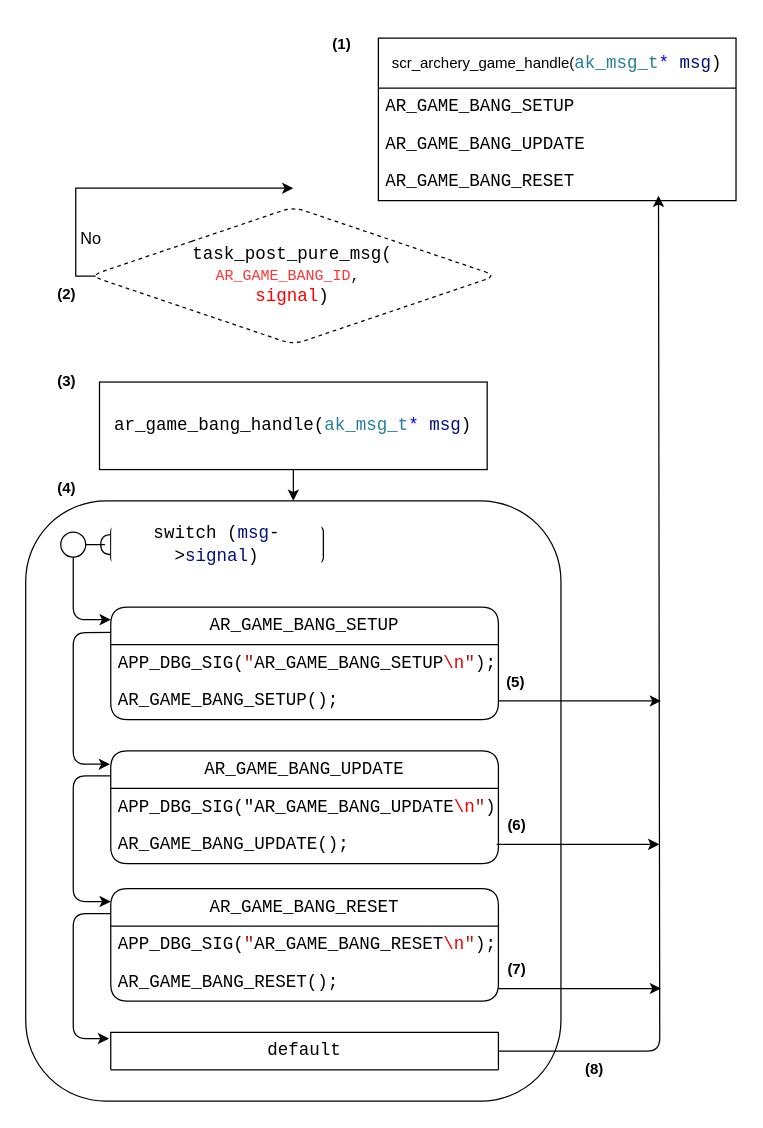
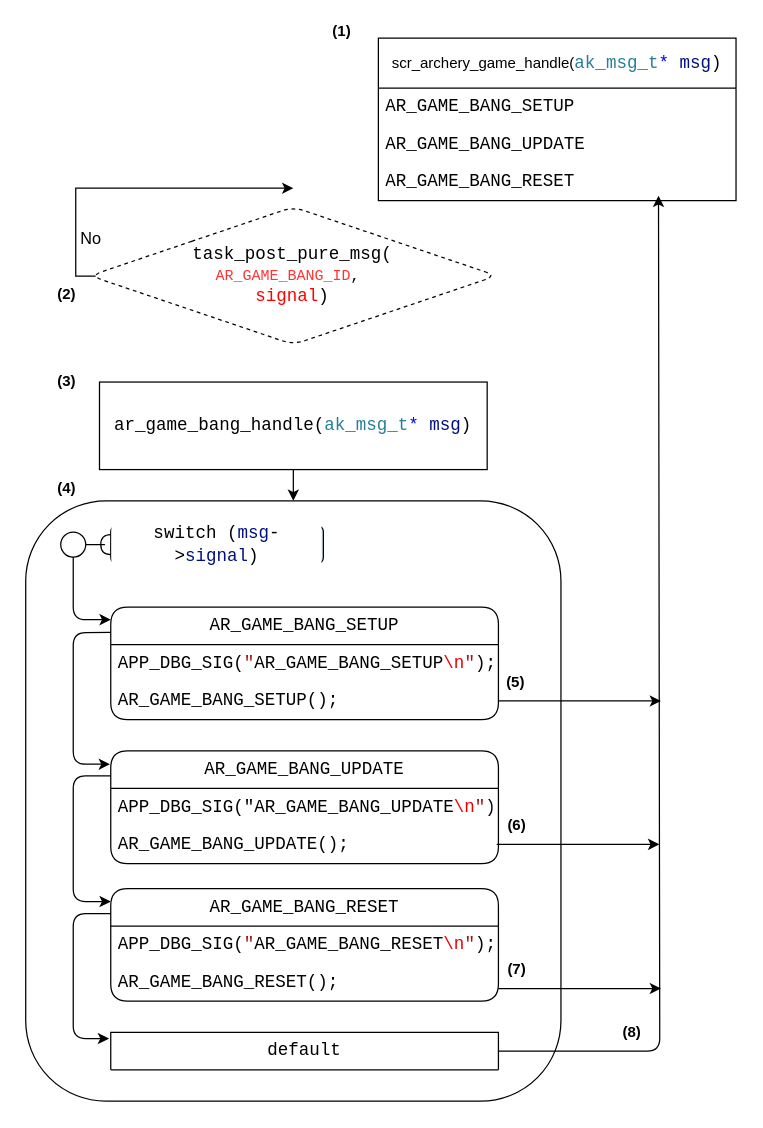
  <mxCell id="0" />
  <mxCell id="1" parent="0" />
  <mxCell id="2" value="" style="edgeStyle=orthogonalEdgeStyle;rounded=1;orthogonalLoop=1;jettySize=auto;html=1;" parent="1" source="3" target="4" edge="1"><mxGeometry relative="1" as="geometry" /></mxCell>
  <mxCell id="3" value="&lt;div style=&quot;background-color: rgb(255, 255, 255); font-family: Consolas, &amp;quot;Courier New&amp;quot;, monospace; font-size: 14px; line-height: 19px;&quot;&gt;ar_game_bang_handle(&lt;span style=&quot;color: #267f99;&quot;&gt;ak_msg_t&lt;/span&gt;&lt;span style=&quot;color: #0000ff;&quot;&gt;*&lt;/span&gt; &lt;span style=&quot;color: #001080;&quot;&gt;msg&lt;/span&gt;)&lt;/div&gt;" style="whiteSpace=wrap;html=1;fontSize=12;glass=0;strokeWidth=1;shadow=0;rounded=0;" parent="1" vertex="1"><mxGeometry x="79" y="305" width="310" height="70" as="geometry" /></mxCell>
  <mxCell id="4" value="" style="rounded=1;whiteSpace=wrap;html=1;fontSize=12;glass=0;strokeWidth=1;shadow=0;" parent="1" vertex="1"><mxGeometry x="20" y="400" width="428" height="480" as="geometry" /></mxCell>
  <mxCell id="5" value="" style="edgeStyle=orthogonalEdgeStyle;rounded=1;orthogonalLoop=1;jettySize=auto;html=1;exitX=0;exitY=0.225;exitDx=0;exitDy=0;exitPerimeter=0;entryX=-0.002;entryY=0.118;entryDx=0;entryDy=0;entryPerimeter=0;" parent="1" source="6" target="9" edge="1"><mxGeometry relative="1" as="geometry"><mxPoint x="78" y="655" as="targetPoint" /><Array as="points"><mxPoint x="58" y="505" /><mxPoint x="58" y="610" /><mxPoint x="87" y="610" /></Array></mxGeometry></mxCell>
  <mxCell id="6" value="&lt;div style=&quot;background-color: rgb(255, 255, 255); font-family: Consolas, &amp;quot;Courier New&amp;quot;, monospace; font-size: 14px; line-height: 19px;&quot;&gt;&lt;div style=&quot;line-height: 19px;&quot;&gt;&lt;div style=&quot;line-height: 19px;&quot;&gt;&lt;div style=&quot;line-height: 19px;&quot;&gt;AR_GAME_BANG_SETUP&lt;/div&gt;&lt;/div&gt;&lt;/div&gt;&lt;/div&gt;" style="swimlane;fontStyle=0;childLayout=stackLayout;horizontal=1;startSize=30;horizontalStack=0;resizeParent=1;resizeParentMax=0;resizeLast=0;collapsible=1;marginBottom=0;whiteSpace=wrap;html=1;rounded=1;" parent="1" vertex="1"><mxGeometry x="88" y="485" width="310" height="90" as="geometry" /></mxCell>
  <mxCell id="7" value="&lt;div style=&quot;background-color: rgb(255, 255, 255); font-family: Consolas, &amp;quot;Courier New&amp;quot;, monospace; font-size: 14px; line-height: 19px;&quot;&gt;&lt;div style=&quot;line-height: 19px;&quot;&gt;&lt;div style=&quot;line-height: 19px;&quot;&gt;APP_DBG_SIG(&lt;span style=&quot;color: #a31515;&quot;&gt;&quot;&lt;/span&gt;AR_GAME_BANG_SETUP&lt;span style=&quot;color: rgb(238, 0, 0);&quot;&gt;\n&lt;/span&gt;&lt;span style=&quot;color: rgb(163, 21, 21);&quot;&gt;&quot;&lt;/span&gt;);&lt;br&gt;&lt;/div&gt;&lt;/div&gt;&lt;/div&gt;" style="text;strokeColor=none;fillColor=none;align=left;verticalAlign=middle;spacingLeft=4;spacingRight=4;overflow=hidden;points=[[0,0.5],[1,0.5]];portConstraint=eastwest;rotatable=0;whiteSpace=wrap;html=1;rounded=1;" parent="6" vertex="1"><mxGeometry y="30" width="310" height="30" as="geometry" /></mxCell>
  <mxCell id="8" value="&lt;div style=&quot;background-color: rgb(255, 255, 255); font-family: Consolas, &amp;quot;Courier New&amp;quot;, monospace; font-size: 14px; line-height: 19px;&quot;&gt;&lt;div style=&quot;line-height: 19px;&quot;&gt;&lt;div style=&quot;line-height: 19px;&quot;&gt;&lt;div style=&quot;line-height: 19px;&quot;&gt;&lt;div style=&quot;line-height: 19px;&quot;&gt;AR_GAME_BANG_SETUP();&lt;/div&gt;&lt;/div&gt;&lt;/div&gt;&lt;/div&gt;&lt;/div&gt;" style="text;strokeColor=none;fillColor=none;align=left;verticalAlign=middle;spacingLeft=4;spacingRight=4;overflow=hidden;points=[[0,0.5],[1,0.5]];portConstraint=eastwest;rotatable=0;whiteSpace=wrap;html=1;rounded=1;" parent="6" vertex="1"><mxGeometry y="60" width="310" height="30" as="geometry" /></mxCell>
  <mxCell id="9" value="&lt;div style=&quot;background-color: rgb(255, 255, 255); font-family: Consolas, &amp;quot;Courier New&amp;quot;, monospace; font-size: 14px; line-height: 19px;&quot;&gt;&lt;div style=&quot;line-height: 19px;&quot;&gt;&lt;div style=&quot;line-height: 19px;&quot;&gt;&lt;div style=&quot;line-height: 19px;&quot;&gt;AR_GAME_BANG_UPDATE&lt;/div&gt;&lt;/div&gt;&lt;/div&gt;&lt;/div&gt;" style="swimlane;fontStyle=0;childLayout=stackLayout;horizontal=1;startSize=30;horizontalStack=0;resizeParent=1;resizeParentMax=0;resizeLast=0;collapsible=1;marginBottom=0;whiteSpace=wrap;html=1;rounded=1;" parent="1" vertex="1"><mxGeometry x="88" y="600" width="310" height="90" as="geometry" /></mxCell>
  <mxCell id="10" value="&lt;div style=&quot;background-color: rgb(255, 255, 255); font-family: Consolas, &amp;quot;Courier New&amp;quot;, monospace; font-size: 14px; line-height: 19px;&quot;&gt;&lt;div style=&quot;line-height: 19px;&quot;&gt;&lt;div style=&quot;line-height: 19px;&quot;&gt;&lt;div style=&quot;line-height: 19px;&quot;&gt;APP_DBG_SIG(&quot;AR_GAME_BANG_UPDATE&lt;span style=&quot;border-color: var(--border-color); color: rgb(238, 0, 0);&quot;&gt;\n&lt;/span&gt;&lt;span style=&quot;border-color: var(--border-color); color: rgb(163, 21, 21);&quot;&gt;&quot;&lt;/span&gt;);&lt;br&gt;&lt;/div&gt;&lt;/div&gt;&lt;/div&gt;&lt;/div&gt;" style="text;strokeColor=none;fillColor=none;align=left;verticalAlign=middle;spacingLeft=4;spacingRight=4;overflow=hidden;points=[[0,0.5],[1,0.5]];portConstraint=eastwest;rotatable=0;whiteSpace=wrap;html=1;rounded=1;" parent="9" vertex="1"><mxGeometry y="30" width="310" height="30" as="geometry" /></mxCell>
  <mxCell id="11" value="&lt;div style=&quot;background-color: rgb(255, 255, 255); font-family: Consolas, &amp;quot;Courier New&amp;quot;, monospace; font-size: 14px; line-height: 19px;&quot;&gt;&lt;div style=&quot;line-height: 19px;&quot;&gt;&lt;div style=&quot;line-height: 19px;&quot;&gt;&lt;div style=&quot;line-height: 19px;&quot;&gt;&lt;div style=&quot;line-height: 19px;&quot;&gt;&lt;div style=&quot;line-height: 19px;&quot;&gt;&lt;div style=&quot;line-height: 19px;&quot;&gt;AR_GAME_BANG_UPDATE();&lt;/div&gt;&lt;/div&gt;&lt;/div&gt;&lt;/div&gt;&lt;/div&gt;&lt;/div&gt;&lt;/div&gt;" style="text;strokeColor=none;fillColor=none;align=left;verticalAlign=middle;spacingLeft=4;spacingRight=4;overflow=hidden;points=[[0,0.5],[1,0.5]];portConstraint=eastwest;rotatable=0;whiteSpace=wrap;html=1;rounded=1;" parent="9" vertex="1"><mxGeometry y="60" width="310" height="30" as="geometry" /></mxCell>
  <mxCell id="12" value="&lt;div style=&quot;background-color: rgb(255, 255, 255); font-family: Consolas, &amp;quot;Courier New&amp;quot;, monospace; font-size: 14px; line-height: 19px;&quot;&gt;&lt;div style=&quot;line-height: 19px;&quot;&gt;&lt;div style=&quot;line-height: 19px;&quot;&gt;&lt;div style=&quot;line-height: 19px;&quot;&gt;&lt;div style=&quot;line-height: 19px;&quot;&gt;&lt;div style=&quot;line-height: 19px;&quot;&gt;AR_GAME_BANG_RESET&lt;/div&gt;&lt;/div&gt;&lt;/div&gt;&lt;/div&gt;&lt;/div&gt;&lt;/div&gt;" style="swimlane;fontStyle=0;childLayout=stackLayout;horizontal=1;startSize=30;horizontalStack=0;resizeParent=1;resizeParentMax=0;resizeLast=0;collapsible=1;marginBottom=0;whiteSpace=wrap;html=1;rounded=1;" parent="1" vertex="1"><mxGeometry x="88" y="710" width="310" height="90" as="geometry" /></mxCell>
  <mxCell id="13" value="&lt;div style=&quot;background-color: rgb(255, 255, 255); font-family: Consolas, &amp;quot;Courier New&amp;quot;, monospace; font-size: 14px; line-height: 19px;&quot;&gt;&lt;div style=&quot;line-height: 19px;&quot;&gt;&lt;div style=&quot;line-height: 19px;&quot;&gt;&lt;div style=&quot;line-height: 19px;&quot;&gt;APP_DBG_SIG(&lt;span style=&quot;color: #a31515;&quot;&gt;&quot;&lt;/span&gt;AR_GAME_BANG_RESET&lt;span style=&quot;color: rgb(238, 0, 0);&quot;&gt;\n&lt;/span&gt;&lt;span style=&quot;color: rgb(163, 21, 21);&quot;&gt;&quot;&lt;/span&gt;);&lt;br&gt;&lt;/div&gt;&lt;/div&gt;&lt;/div&gt;&lt;/div&gt;" style="text;strokeColor=none;fillColor=none;align=left;verticalAlign=middle;spacingLeft=4;spacingRight=4;overflow=hidden;points=[[0,0.5],[1,0.5]];portConstraint=eastwest;rotatable=0;whiteSpace=wrap;html=1;rounded=1;" parent="12" vertex="1"><mxGeometry y="30" width="310" height="30" as="geometry" /></mxCell>
  <mxCell id="14" value="&lt;div style=&quot;background-color: rgb(255, 255, 255); font-family: Consolas, &amp;quot;Courier New&amp;quot;, monospace; font-size: 14px; line-height: 19px;&quot;&gt;&lt;div style=&quot;line-height: 19px;&quot;&gt;&lt;div style=&quot;line-height: 19px;&quot;&gt;&lt;div style=&quot;line-height: 19px;&quot;&gt;&lt;div style=&quot;line-height: 19px;&quot;&gt;AR_GAME_BANG_RESET();&lt;/div&gt;&lt;/div&gt;&lt;/div&gt;&lt;/div&gt;&lt;/div&gt;" style="text;strokeColor=none;fillColor=none;align=left;verticalAlign=middle;spacingLeft=4;spacingRight=4;overflow=hidden;points=[[0,0.5],[1,0.5]];portConstraint=eastwest;rotatable=0;whiteSpace=wrap;html=1;rounded=1;" parent="12" vertex="1"><mxGeometry y="60" width="310" height="30" as="geometry" /></mxCell>
  <mxCell id="15" value="" style="edgeStyle=orthogonalEdgeStyle;rounded=1;orthogonalLoop=1;jettySize=auto;html=1;endArrow=halfCircle;endFill=0;" parent="1" source="17" target="18" edge="1"><mxGeometry relative="1" as="geometry" /></mxCell>
  <mxCell id="16" value="" style="edgeStyle=orthogonalEdgeStyle;rounded=1;orthogonalLoop=1;jettySize=auto;html=1;" parent="1" source="17" edge="1"><mxGeometry relative="1" as="geometry"><mxPoint x="88" y="495" as="targetPoint" /><Array as="points"><mxPoint x="58" y="495" /></Array></mxGeometry></mxCell>
  <mxCell id="17" value="" style="ellipse;whiteSpace=wrap;html=1;rounded=1;" parent="1" vertex="1"><mxGeometry x="48" y="425" width="20" height="20" as="geometry" /></mxCell>
- <mxCell id="18" value="&lt;div style=&quot;background-color: rgb(255, 255, 255); font-family: Consolas, &amp;quot;Courier New&amp;quot;, monospace; font-size: 14px; line-height: 19px;&quot;&gt;switch (&lt;span style=&quot;color: #001080;&quot;&gt;msg&lt;/span&gt;-&amp;gt;&lt;font color=&quot;#001080&quot;&gt;signal&lt;/font&gt;)&lt;/div&gt;" style="whiteSpace=wrap;html=1;rounded=1;" parent="1" vertex="1"><mxGeometry x="88" y="420" width="170" height="30" as="geometry" /></mxCell>
+ <mxCell id="18" value="&lt;div style=&quot;background-color: rgb(255, 255, 255); font-family: Consolas, &amp;quot;Courier New&amp;quot;, monospace; font-size: 14px; line-height: 19px;&quot;&gt;switch (&lt;span style=&quot;color: #001080;&quot;&gt;msg&lt;/span&gt;-&amp;gt;&lt;font color=&quot;#001080&quot;&gt;signal&lt;/font&gt;)&lt;/div&gt;" style="whiteSpace=wrap;html=1;rounded=1;fillColor=#dae8fc;" parent="1" vertex="1"><mxGeometry x="88" y="420" width="170" height="30" as="geometry" /></mxCell>
  <mxCell id="19" value="" style="edgeStyle=orthogonalEdgeStyle;rounded=1;orthogonalLoop=1;jettySize=auto;html=1;entryX=0;entryY=0.116;entryDx=0;entryDy=0;entryPerimeter=0;" parent="1" target="12" edge="1"><mxGeometry relative="1" as="geometry"><mxPoint x="88" y="620" as="sourcePoint" /><mxPoint x="68" y="725" as="targetPoint" /><Array as="points"><mxPoint x="58" y="620" /><mxPoint x="58" y="720" /><mxPoint x="88" y="720" /></Array></mxGeometry></mxCell>
  <mxCell id="20" value="" style="edgeStyle=orthogonalEdgeStyle;rounded=1;orthogonalLoop=1;jettySize=auto;html=1;entryX=0;entryY=0.111;entryDx=0;entryDy=0;entryPerimeter=0;exitX=0;exitY=0.222;exitDx=0;exitDy=0;exitPerimeter=0;" parent="1" source="12" edge="1"><mxGeometry relative="1" as="geometry"><mxPoint x="78" y="735" as="sourcePoint" /><mxPoint x="86.62" y="829.99" as="targetPoint" /><Array as="points"><mxPoint x="58" y="730" /><mxPoint x="58" y="830" /></Array></mxGeometry></mxCell>
  <mxCell id="21" value="" style="edgeStyle=orthogonalEdgeStyle;rounded=1;orthogonalLoop=1;jettySize=auto;html=1;" parent="1" source="22" edge="1"><mxGeometry relative="1" as="geometry"><mxPoint x="526" y="156" as="targetPoint" /><Array as="points"><mxPoint x="527" y="840" /><mxPoint x="527" y="156" /></Array></mxGeometry></mxCell>
  <mxCell id="22" value="&lt;div style=&quot;background-color: rgb(255, 255, 255); font-family: Consolas, &amp;quot;Courier New&amp;quot;, monospace; font-size: 14px; line-height: 19px;&quot;&gt;&lt;div style=&quot;line-height: 19px;&quot;&gt;&lt;div style=&quot;line-height: 19px;&quot;&gt;&lt;div style=&quot;line-height: 19px;&quot;&gt;&lt;div style=&quot;line-height: 19px;&quot;&gt;default&lt;/div&gt;&lt;/div&gt;&lt;/div&gt;&lt;/div&gt;&lt;/div&gt;" style="swimlane;fontStyle=0;childLayout=stackLayout;horizontal=1;startSize=30;horizontalStack=0;resizeParent=1;resizeParentMax=0;resizeLast=0;collapsible=1;marginBottom=0;whiteSpace=wrap;html=1;rounded=1;" parent="1" vertex="1"><mxGeometry x="88" y="825" width="310" height="30" as="geometry" /></mxCell>
  <mxCell id="23" value="" style="edgeStyle=orthogonalEdgeStyle;rounded=1;orthogonalLoop=1;jettySize=auto;html=1;" parent="1" edge="1"><mxGeometry relative="1" as="geometry"><mxPoint x="398" y="790" as="sourcePoint" /><mxPoint x="528" y="790" as="targetPoint" /></mxGeometry></mxCell>
  <mxCell id="24" value="" style="edgeStyle=orthogonalEdgeStyle;rounded=1;orthogonalLoop=1;jettySize=auto;html=1;" parent="1" edge="1"><mxGeometry relative="1" as="geometry"><mxPoint x="396.62" y="674.7" as="sourcePoint" /><mxPoint x="526.62" y="674.7" as="targetPoint" /></mxGeometry></mxCell>
  <mxCell id="25" value="" style="edgeStyle=orthogonalEdgeStyle;rounded=1;orthogonalLoop=1;jettySize=auto;html=1;" parent="1" edge="1"><mxGeometry relative="1" as="geometry"><mxPoint x="398" y="560" as="sourcePoint" /><mxPoint x="528" y="560" as="targetPoint" /></mxGeometry></mxCell>
  <mxCell id="26" value="" style="edgeStyle=orthogonalEdgeStyle;rounded=0;orthogonalLoop=1;jettySize=auto;html=1;exitX=0.014;exitY=0.503;exitDx=0;exitDy=0;exitPerimeter=0;" parent="1" source="28" edge="1"><mxGeometry relative="1" as="geometry"><mxPoint x="234" y="150" as="targetPoint" /><Array as="points"><mxPoint x="60" y="220" /><mxPoint x="60" y="150" /></Array></mxGeometry></mxCell>
  <mxCell id="27" value="&lt;font style=&quot;font-size: 13px;&quot;&gt;No&lt;/font&gt;" style="edgeLabel;html=1;align=center;verticalAlign=middle;resizable=0;points=[];" parent="26" vertex="1" connectable="0"><mxGeometry x="-0.696" y="-1" relative="1" as="geometry"><mxPoint x="10" y="-7" as="offset" /></mxGeometry></mxCell>
  <mxCell id="28" value="&lt;div style=&quot;background-color: rgb(255, 255, 255); font-family: Consolas, &amp;quot;Courier New&amp;quot;, monospace; font-size: 14px; line-height: 19px;&quot;&gt;task_post_pure_msg(&lt;/div&gt;&lt;span style=&quot;background-color: rgb(255, 255, 255);&quot;&gt;&lt;font face=&quot;Consolas, Courier New, monospace&quot; color=&quot;#ff3333&quot;&gt;AR_GAME_BANG_ID&lt;/font&gt;&lt;font face=&quot;Consolas, Courier New, monospace&quot;&gt;,&amp;nbsp;&lt;/font&gt;&lt;/span&gt;&lt;font face=&quot;Consolas, Courier New, monospace&quot; color=&quot;#ff3333&quot;&gt;&lt;br&gt;&lt;/font&gt;&lt;div style=&quot;background-color: rgb(255, 255, 255); font-family: Consolas, &amp;quot;Courier New&amp;quot;, monospace; font-size: 14px; line-height: 19px;&quot;&gt;&lt;font color=&quot;#ff0000&quot;&gt;signal&lt;/font&gt;)&lt;/div&gt;" style="rhombus;whiteSpace=wrap;html=1;rounded=1;dashed=1;" parent="1" vertex="1"><mxGeometry x="71.37" y="165" width="325.25" height="110" as="geometry" /></mxCell>
- <mxCell id="29" value="&lt;b&gt;(1)&lt;/b&gt;" style="text;html=1;strokeColor=none;fillColor=none;align=center;verticalAlign=middle;whiteSpace=wrap;rounded=0;" parent="1" vertex="1"><mxGeometry x="258" y="20" width="30" height="30" as="geometry" /></mxCell>
+ <mxCell id="29" value="&lt;b&gt;(1)&lt;/b&gt;" style="text;html=1;strokeColor=none;fillColor=none;align=center;verticalAlign=middle;whiteSpace=wrap;rounded=0;" parent="1" vertex="1"><mxGeometry x="258" y="10" width="30" height="30" as="geometry" /></mxCell>
  <mxCell id="30" value="&lt;b&gt;(2)&lt;/b&gt;" style="text;html=1;strokeColor=none;fillColor=none;align=center;verticalAlign=middle;whiteSpace=wrap;rounded=0;" parent="1" vertex="1"><mxGeometry x="38" y="220" width="30" height="30" as="geometry" /></mxCell>
  <mxCell id="31" value="&lt;b&gt;(5)&lt;/b&gt;" style="text;html=1;strokeColor=none;fillColor=none;align=center;verticalAlign=middle;whiteSpace=wrap;rounded=0;" parent="1" vertex="1"><mxGeometry x="396.62" y="530" width="30" height="30" as="geometry" /></mxCell>
  <mxCell id="32" value="&lt;b&gt;(6)&lt;/b&gt;" style="text;html=1;strokeColor=none;fillColor=none;align=center;verticalAlign=middle;whiteSpace=wrap;rounded=0;" parent="1" vertex="1"><mxGeometry x="398" y="640" width="30" height="40" as="geometry" /></mxCell>
  <mxCell id="33" value="&lt;b&gt;(7)&lt;/b&gt;" style="text;html=1;strokeColor=none;fillColor=none;align=center;verticalAlign=middle;whiteSpace=wrap;rounded=0;" parent="1" vertex="1"><mxGeometry x="398" y="760" width="30" height="30" as="geometry" /></mxCell>
- <mxCell id="34" value="&lt;b&gt;(8)&lt;/b&gt;" style="text;html=1;strokeColor=none;fillColor=none;align=center;verticalAlign=middle;whiteSpace=wrap;rounded=0;" parent="1" vertex="1"><mxGeometry x="460" y="840" width="30" height="30" as="geometry" /></mxCell>
+ <mxCell id="34" value="&lt;b&gt;(8)&lt;/b&gt;" style="text;html=1;strokeColor=none;fillColor=none;align=center;verticalAlign=middle;whiteSpace=wrap;rounded=0;" parent="1" vertex="1"><mxGeometry x="490" y="810" width="30" height="30" as="geometry" /></mxCell>
  <mxCell id="35" value="scr_archery_game_handle(&lt;span style=&quot;border-color: var(--border-color); font-family: Consolas, &amp;quot;Courier New&amp;quot;, monospace; font-size: 14px; color: rgb(38, 127, 153);&quot;&gt;ak_msg_t&lt;/span&gt;&lt;span style=&quot;border-color: var(--border-color); font-family: Consolas, &amp;quot;Courier New&amp;quot;, monospace; font-size: 14px; color: rgb(0, 0, 255);&quot;&gt;*&lt;/span&gt;&lt;span style=&quot;font-family: Consolas, &amp;quot;Courier New&amp;quot;, monospace; font-size: 14px; background-color: rgb(255, 255, 255);&quot;&gt;&amp;nbsp;&lt;/span&gt;&lt;span style=&quot;border-color: var(--border-color); font-family: Consolas, &amp;quot;Courier New&amp;quot;, monospace; font-size: 14px; color: rgb(0, 16, 128);&quot;&gt;msg&lt;/span&gt;&lt;span style=&quot;font-family: Consolas, &amp;quot;Courier New&amp;quot;, monospace; font-size: 14px; background-color: rgb(255, 255, 255);&quot;&gt;)&lt;/span&gt;" style="swimlane;fontStyle=0;childLayout=stackLayout;horizontal=1;startSize=40;horizontalStack=0;resizeParent=1;resizeParentMax=0;resizeLast=0;collapsible=1;marginBottom=0;whiteSpace=wrap;html=1;" parent="1" vertex="1"><mxGeometry x="302" y="30" width="286" height="130" as="geometry" /></mxCell>
  <mxCell id="36" value="&lt;div style=&quot;background-color: rgb(255, 255, 255); font-family: Consolas, &amp;quot;Courier New&amp;quot;, monospace; font-size: 14px; line-height: 19px;&quot;&gt;&lt;div style=&quot;line-height: 19px;&quot;&gt;&lt;div style=&quot;line-height: 19px;&quot;&gt;AR_GAME_BANG_SETUP&lt;/div&gt;&lt;/div&gt;&lt;/div&gt;" style="text;strokeColor=none;fillColor=none;align=left;verticalAlign=middle;spacingLeft=4;spacingRight=4;overflow=hidden;points=[[0,0.5],[1,0.5]];portConstraint=eastwest;rotatable=0;whiteSpace=wrap;html=1;" parent="35" vertex="1"><mxGeometry y="40" width="286" height="30" as="geometry" /></mxCell>
  <mxCell id="37" value="&lt;div style=&quot;background-color: rgb(255, 255, 255); font-family: Consolas, &amp;quot;Courier New&amp;quot;, monospace; font-size: 14px; line-height: 19px;&quot;&gt;&lt;div style=&quot;line-height: 19px;&quot;&gt;&lt;div style=&quot;line-height: 19px;&quot;&gt;AR_GAME_BANG_UPDATE&lt;/div&gt;&lt;/div&gt;&lt;/div&gt;" style="text;strokeColor=none;fillColor=none;align=left;verticalAlign=middle;spacingLeft=4;spacingRight=4;overflow=hidden;points=[[0,0.5],[1,0.5]];portConstraint=eastwest;rotatable=0;whiteSpace=wrap;html=1;" parent="35" vertex="1"><mxGeometry y="70" width="286" height="30" as="geometry" /></mxCell>
  <mxCell id="38" value="&lt;div style=&quot;background-color: rgb(255, 255, 255); font-family: Consolas, &amp;quot;Courier New&amp;quot;, monospace; font-size: 14px; line-height: 19px;&quot;&gt;&lt;div style=&quot;line-height: 19px;&quot;&gt;&lt;div style=&quot;line-height: 19px;&quot;&gt;AR_GAME_BANG_RESET&lt;/div&gt;&lt;/div&gt;&lt;/div&gt;" style="text;strokeColor=none;fillColor=none;align=left;verticalAlign=middle;spacingLeft=4;spacingRight=4;overflow=hidden;points=[[0,0.5],[1,0.5]];portConstraint=eastwest;rotatable=0;whiteSpace=wrap;html=1;" parent="35" vertex="1"><mxGeometry y="100" width="286" height="30" as="geometry" /></mxCell>
  <mxCell id="39" value="&lt;b&gt;(3)&lt;/b&gt;" style="text;html=1;strokeColor=none;fillColor=none;align=center;verticalAlign=middle;whiteSpace=wrap;rounded=0;" parent="1" vertex="1"><mxGeometry x="38" y="290" width="30" height="30" as="geometry" /></mxCell>
  <mxCell id="40" value="&lt;b&gt;(4)&lt;/b&gt;" style="text;html=1;strokeColor=none;fillColor=none;align=center;verticalAlign=middle;whiteSpace=wrap;rounded=0;" parent="1" vertex="1"><mxGeometry x="38" y="375" width="30" height="30" as="geometry" /></mxCell>
